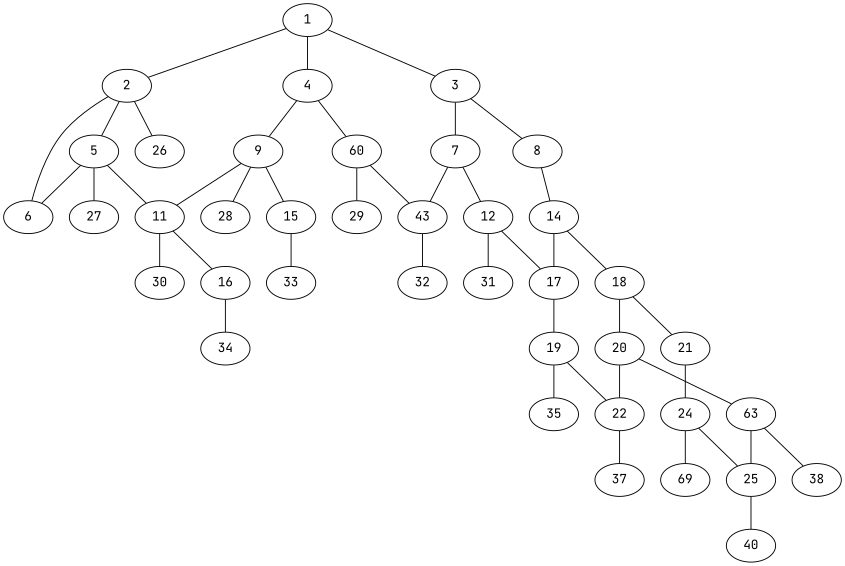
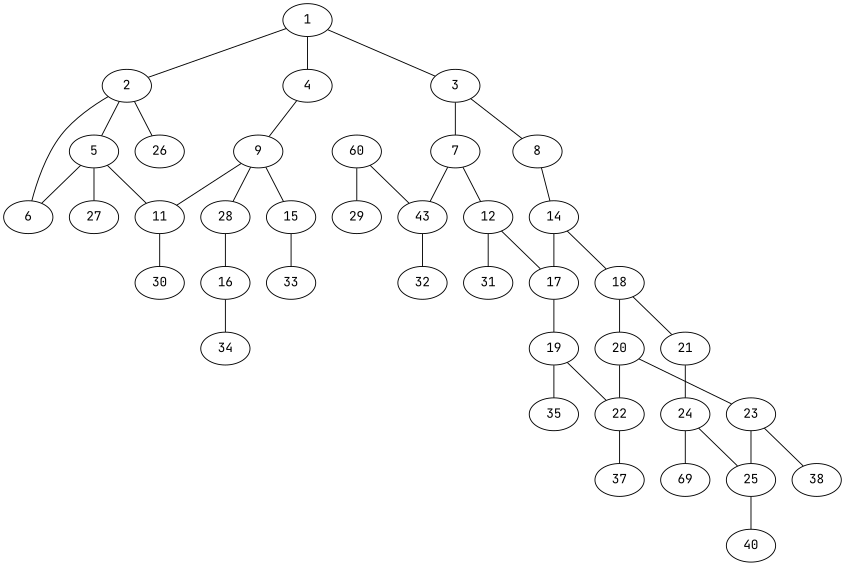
  graph {
    fontname="JetBrains Mono"
    node [chem=C fontname="JetBrains Mono"]
    edge [fontname="JetBrains Mono" valence=1]
    1
    2
    3
    4
    5
    6 [chem=O]
    26 [chem=H]
    7
    8 [chem=N]
    9
    n11 [label=60]
    11
    27 [chem=H]
    12
    n15 [label=43]
    14
    15 [chem=O]
    28 [chem=H]
    29 [chem=H]
    16 [chem=O]
    30 [chem=H]
    17
    31 [chem=H]
    32 [chem=H]
    18
    33 [chem=H]
    34 [chem=H]
    19
    20
    21
    22
    35 [chem=H]
-   23 [label=63]
+   23
    24
    37 [chem=H]
    25
    38 [chem=H]
    n38 [chem=H label=69]
    40 [chem=H]
    1 -- 2
    1 -- 3
    1 -- 4 [valence=2]
    2 -- 5
    2 -- 6
    2 -- 26
    3 -- 7
    3 -- 8 [valence=2]
    4 -- 9
-   4 -- n11
    5 -- 6
    5 -- 11
    5 -- 27
    7 -- 12 [valence=2]
    7 -- n15
    8 -- 14
    9 -- 11
    9 -- 15
    9 -- 28
    n11 -- n15 [valence=2]
    n11 -- 29
-   11 -- 16
+   28 -- 16
    11 -- 30
    12 -- 17
    12 -- 31
    n15 -- 32
    14 -- 17 [valence=2]
    14 -- 18
    15 -- 33
    16 -- 34
    17 -- 19
    18 -- 20 [valence=2]
    18 -- 21
    19 -- 22 [valence=2]
    19 -- 35
    20 -- 22
    20 -- 23
    21 -- 24 [valence=2]
    22 -- 37
    23 -- 25 [valence=2]
    23 -- 38
    24 -- 25
    24 -- n38
    25 -- 40
  }
